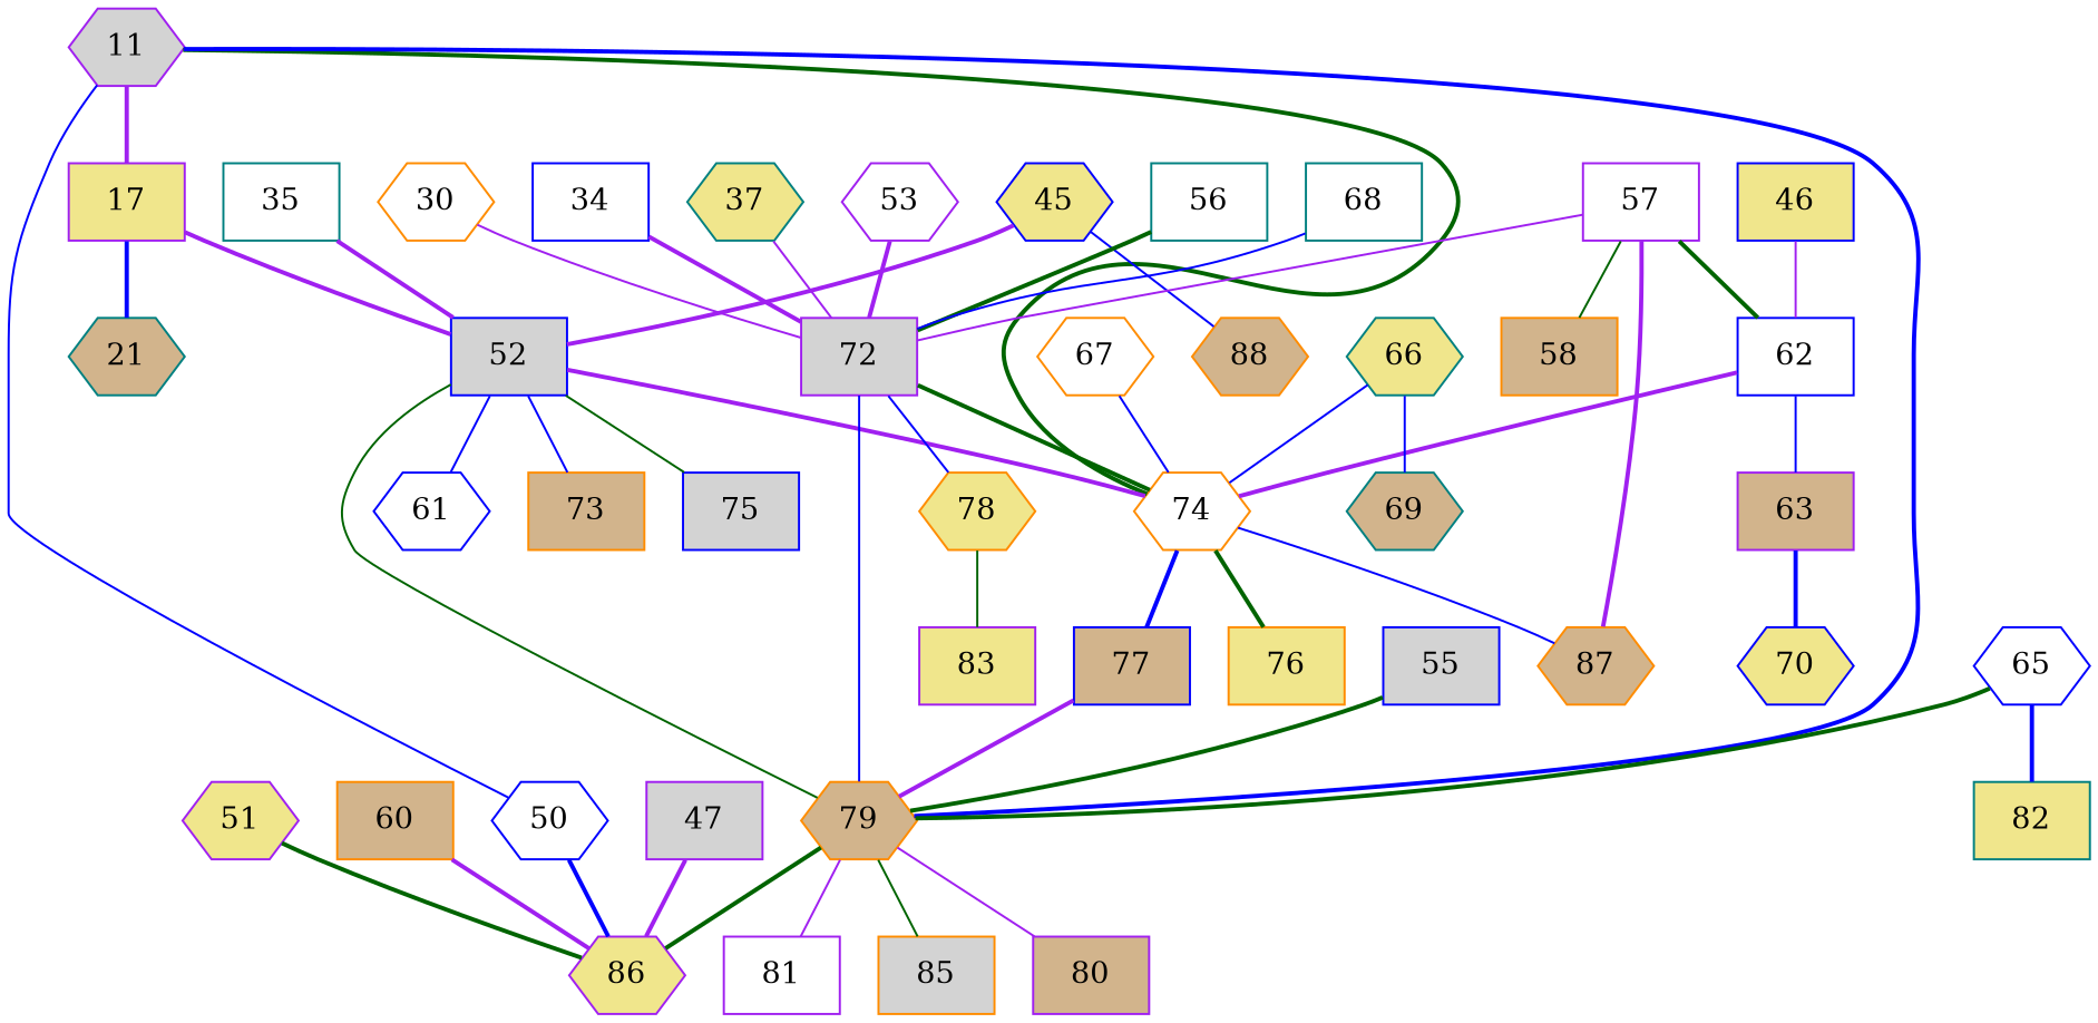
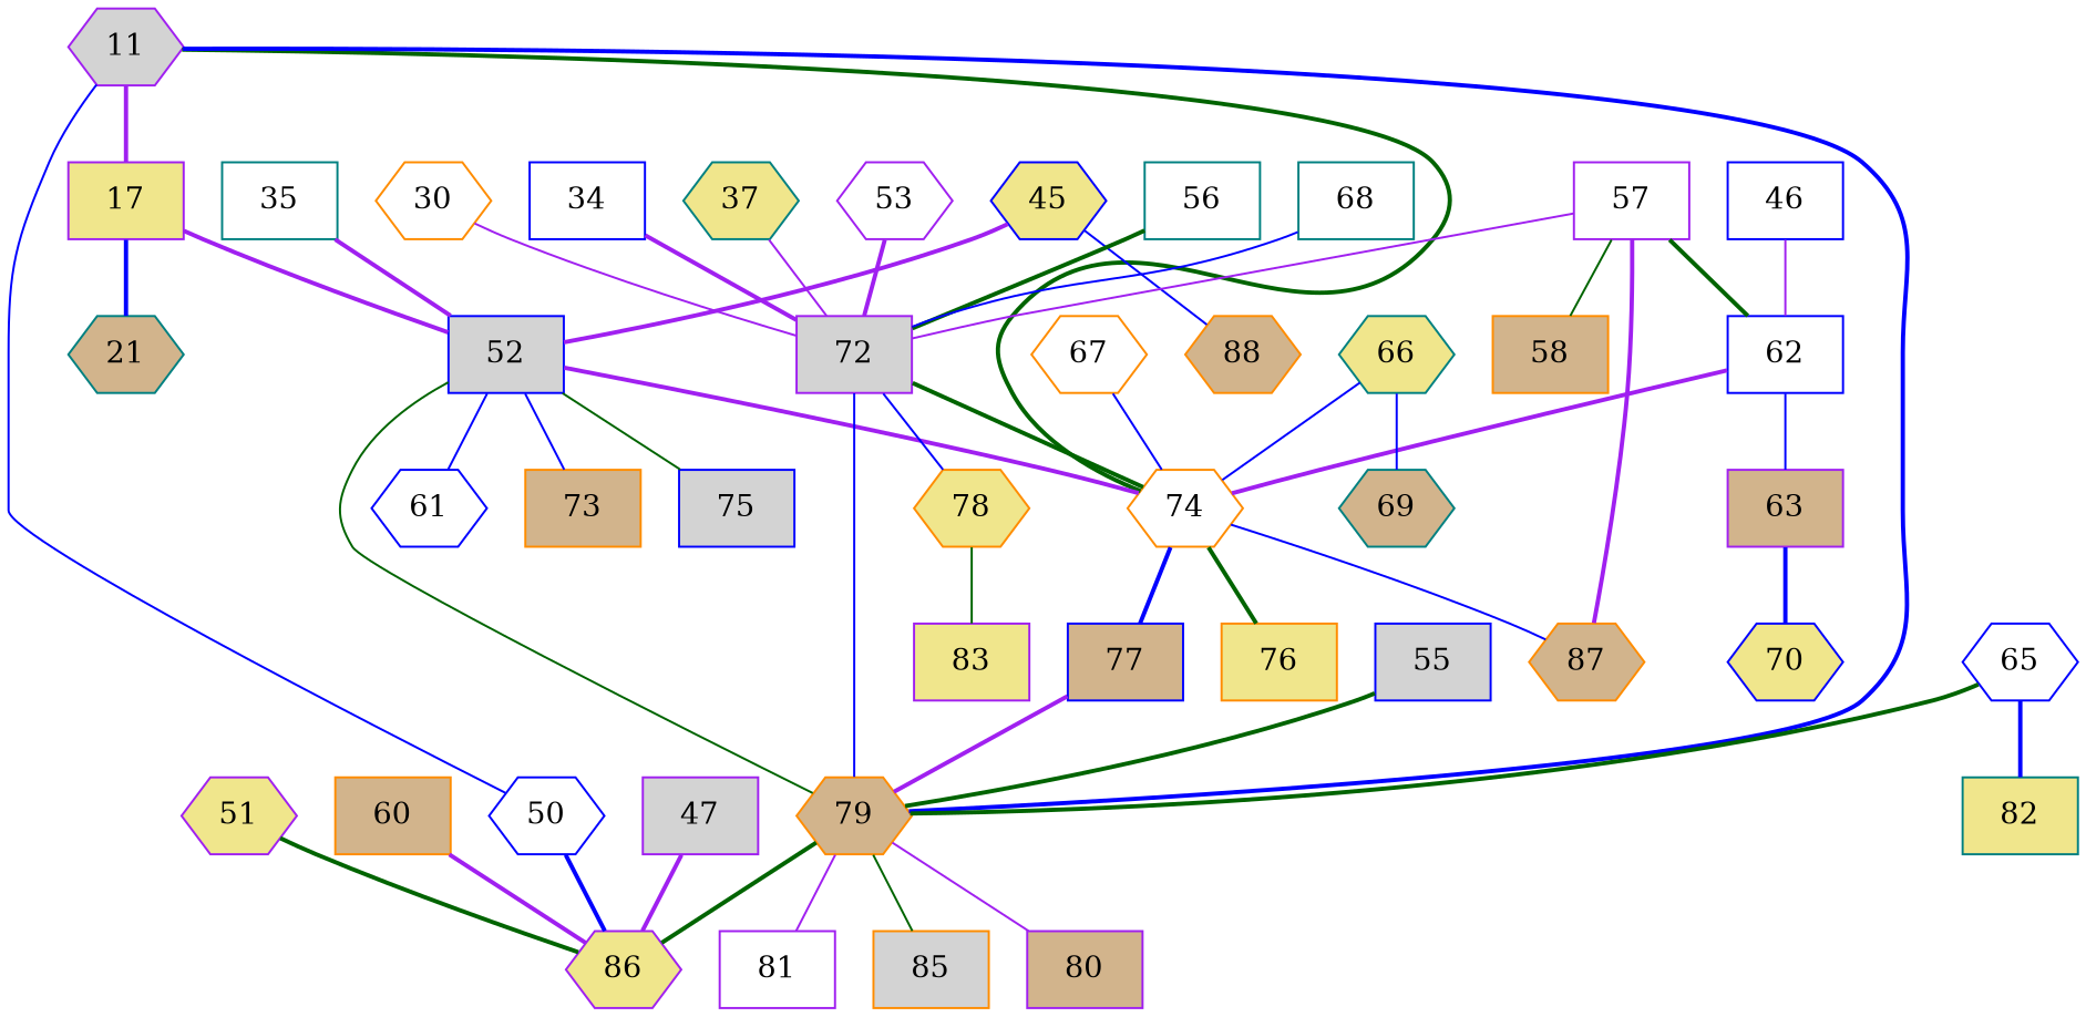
  graph {
    node [color=purple fillcolor=white shape=box style=filled]
    edge [color=purple style=bold]
    11 [fillcolor=lightgrey shape=hexagon super="+3"]
    17 [fillcolor=khaki super="+5"]
    50 [color=blue shape=hexagon super="+27+42"]
    74 [color=darkorange shape=hexagon super="+41+38+64+54"]
    79 [color=darkorange fillcolor=tan shape=hexagon super="+4+9+12+32"]
    21 [color=teal fillcolor=tan shape=hexagon]
    52 [color=blue fillcolor=lightgrey super="+44+48+40+28+43"]
    86 [fillcolor=khaki shape=hexagon super="+15+49+84"]
    87 [color=darkorange fillcolor=tan shape=hexagon]
    76 [color=darkorange fillcolor=khaki]
    77 [color=blue fillcolor=tan super="+26"]
    80 [fillcolor=tan super="+25"]
    81
    85 [color=darkorange fillcolor=lightgrey]
    61 [color=blue shape=hexagon]
    73 [color=darkorange fillcolor=tan]
    75 [color=blue fillcolor=lightgrey]
    72 [fillcolor=lightgrey super="+16+71+59+29"]
    78 [color=darkorange fillcolor=khaki shape=hexagon]
    30 [color=darkorange shape=hexagon]
    34 [color=blue]
    35 [color=teal]
    37 [color=teal fillcolor=khaki shape=hexagon]
    45 [color=blue fillcolor=khaki shape=hexagon]
    88 [color=darkorange fillcolor=tan shape=hexagon]
    62 [color=blue super="+39"]
    63 [fillcolor=tan]
-   46 [color=blue fillcolor=khaki]
+   46 [color=blue]
    47 [fillcolor=lightgrey]
    51 [fillcolor=khaki shape=hexagon]
    53 [shape=hexagon super="+24"]
    55 [color=blue fillcolor=lightgrey]
    56 [color=teal]
    57 [super="+14+18"]
    58 [color=darkorange fillcolor=tan]
    60 [color=darkorange fillcolor=tan]
    70 [color=blue fillcolor=khaki shape=hexagon]
    65 [color=blue shape=hexagon]
    82 [color=teal fillcolor=khaki]
    66 [color=teal fillcolor=khaki shape=hexagon]
    69 [color=teal fillcolor=tan shape=hexagon]
    67 [color=darkorange shape=hexagon]
    68 [color=teal]
    83 [fillcolor=khaki]
    11 -- 17 [weight=2]
    11 -- 50 [color=blue style=solid]
    11 -- 74 [color=darkgreen]
    11 -- 79 [color=blue]
    17 -- 21 [color=blue]
    17 -- 52
    50 -- 86 [color=blue]
    74 -- 87 [color=blue style=solid weight=2]
    74 -- 76 [color=darkgreen]
    74 -- 77 [color=blue]
    79 -- 86 [color=darkgreen weight=3]
    79 -- 80 [style=solid]
    79 -- 81 [style=solid]
    79 -- 85 [color=darkgreen style=solid]
    52 -- 74 [weight=2]
    52 -- 79 [color=darkgreen style=solid weight=2]
    52 -- 61 [color=blue style=solid]
    52 -- 73 [color=blue style=solid]
    52 -- 75 [color=darkgreen style=solid]
    77 -- 79
    72 -- 74 [color=darkgreen]
    72 -- 79 [color=blue style=solid weight=2]
    72 -- 78 [color=blue style=solid]
    78 -- 83 [color=darkgreen style=solid]
    30 -- 72 [style=solid]
    34 -- 72
    35 -- 52
    37 -- 72 [style=solid]
    45 -- 52
    45 -- 88 [color=blue style=solid]
    62 -- 74 [weight=2]
    62 -- 63 [color=blue style=solid]
    63 -- 70 [color=blue]
    46 -- 62 [style=solid]
    47 -- 86
    51 -- 86 [color=darkgreen]
    53 -- 72
    55 -- 79 [color=darkgreen]
    56 -- 72 [color=darkgreen]
    57 -- 87
    57 -- 72 [style=solid]
    57 -- 62 [color=darkgreen weight=2]
    57 -- 58 [color=darkgreen style=solid]
    60 -- 86
    65 -- 79 [color=darkgreen]
    65 -- 82 [color=blue]
    66 -- 74 [color=blue style=solid]
    66 -- 69 [color=blue style=solid]
    67 -- 74 [color=blue style=solid]
    68 -- 72 [color=blue style=solid]
  }
